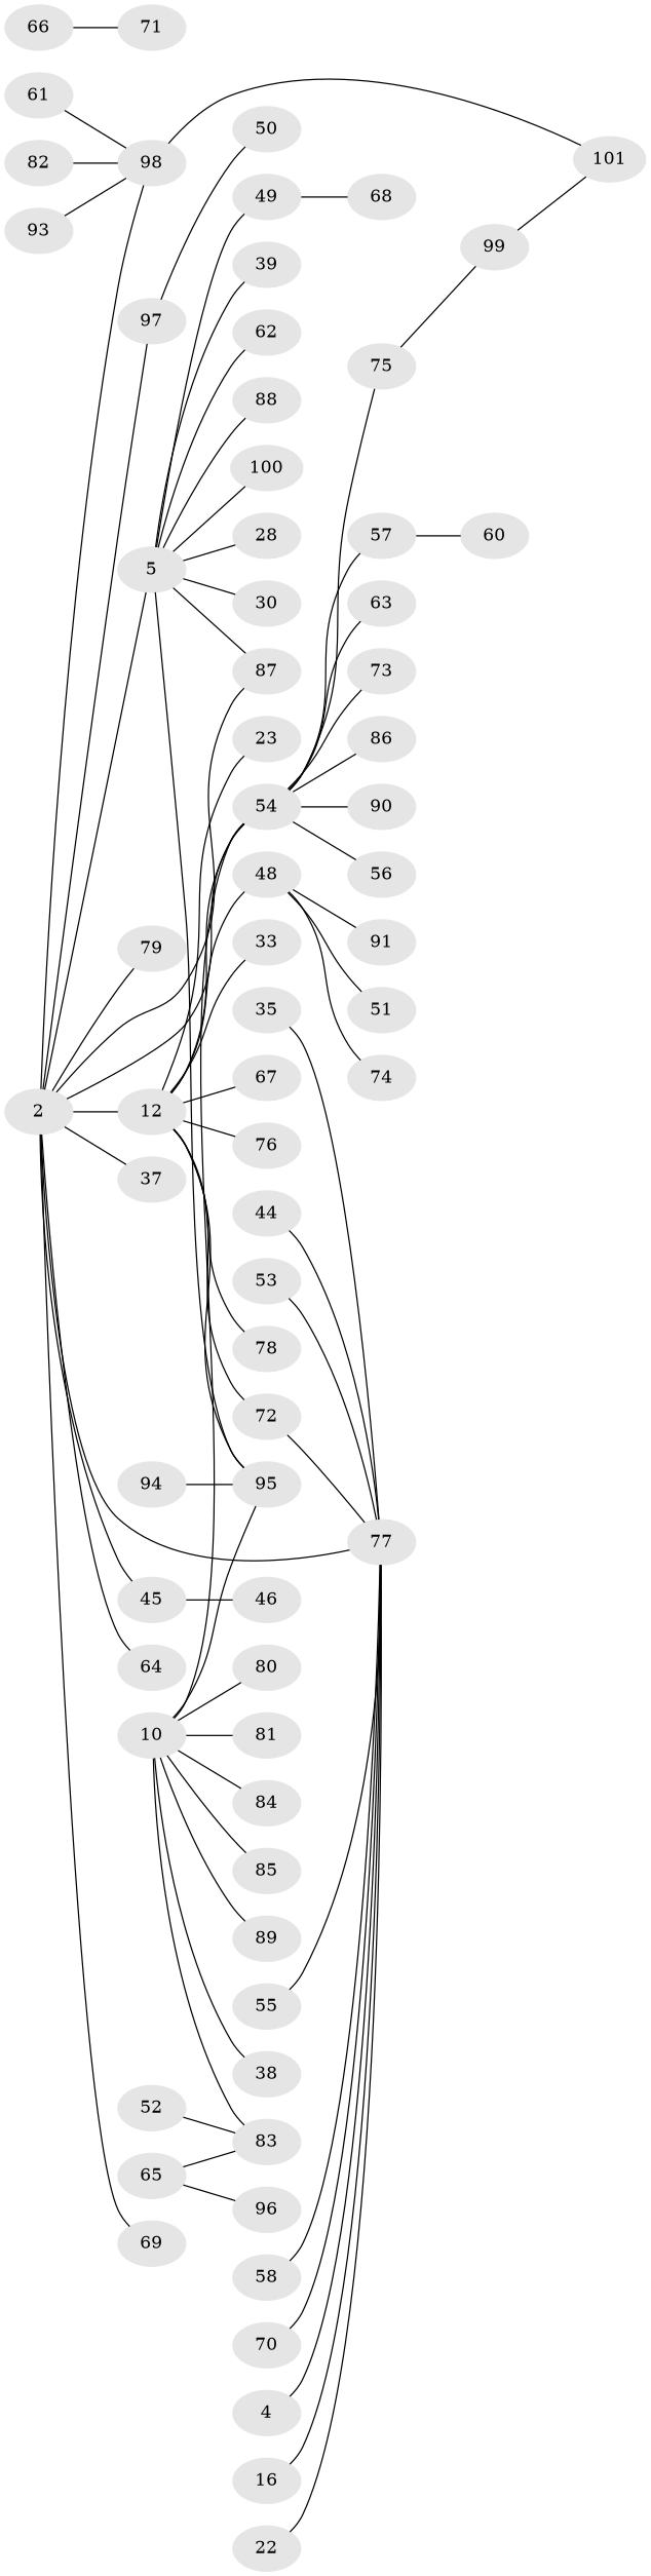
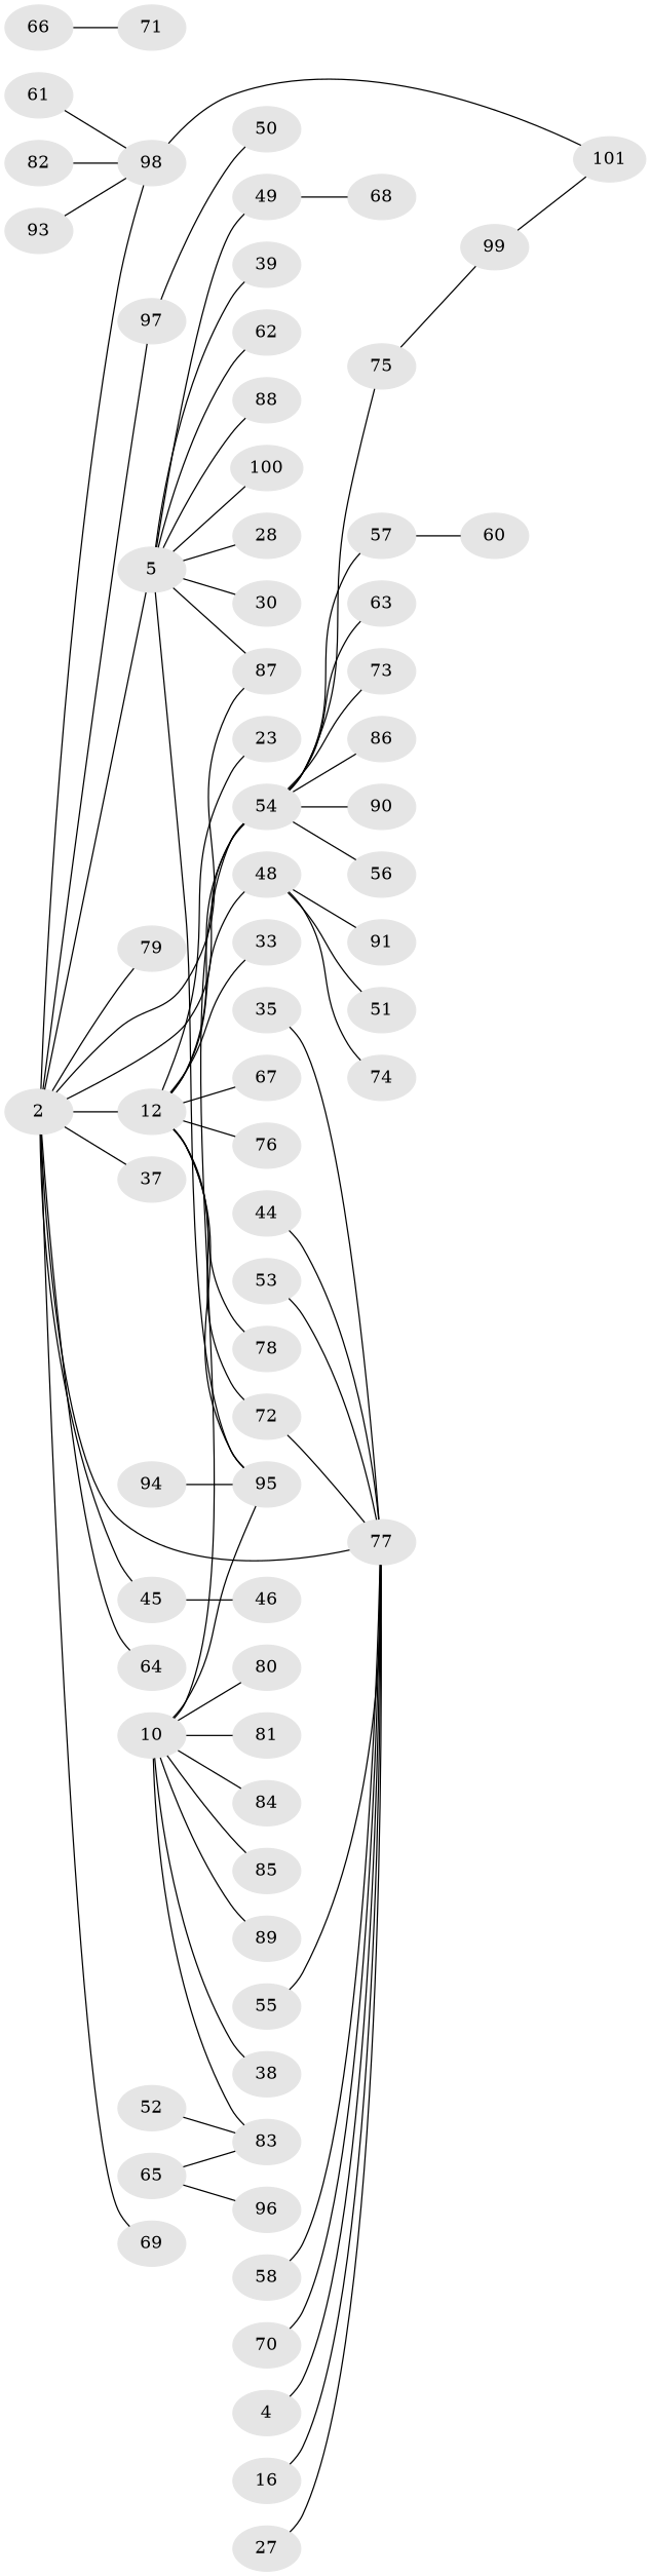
  graph {
    rankdir=LR
    node [color=gray90 style=filled]
    5 [super="+1"]
    28
    30
    39
    49
    62
    87
    88
    95 [super="+47+59+92"]
    100
    2
    12 [super="+6"]
    37
    45
    54 [super="+34+43"]
    64 [super="+18"]
    69
    77 [super="+40+8"]
    79
    97 [super="+13+19"]
    98 [super="+24"]
    23
    33 [super="+31"]
    48
    67
    72
    76
    78
    46
    56
    57
    63
    73
    75
    86
    90 [super="+29"]
    66
    71
    50
    101
    4
    68
    10
    38
    80
    81
    83 [super="+14+42"]
    84
    85
    89 [super="+36"]
    51
    74
    91
    16
-   22
+   22 [label=27]
    35 [super="+32"]
    44 [super="+7"]
    52
    53
    60
    99
    55
    58
    61
    65 [super="+20+41"]
    96
    70
    82
    93
    94
    5 -- 28
    5 -- 30
    5 -- 39
    5 -- 49
    5 -- 62
    5 -- 87
    5 -- 88
    5 -- 95 [weight=2]
    5 -- 100
    49 -- 68
    2 -- 5 [weight=2]
    2 -- 87
    2 -- 12 [weight=2]
    2 -- 37
    2 -- 45
    2 -- 54
    2 -- 64
    2 -- 69
    2 -- 77 [weight=3]
    2 -- 79
    2 -- 97
    2 -- 98
    12 -- 95 [weight=2]
    12 -- 54
    12 -- 23
    12 -- 33
    12 -- 48
    12 -- 67
    12 -- 72
    12 -- 76
    12 -- 78
    45 -- 46
    54 -- 56
    54 -- 57
    54 -- 63
    54 -- 73
    54 -- 75
    54 -- 86
    54 -- 90
    97 -- 50
    98 -- 101
    48 -- 51
    48 -- 74
    48 -- 91
    72 -- 77
    57 -- 60
    75 -- 99
    66 -- 71
    4 -- 77
    10 -- 95 [weight=3]
    10 -- 54 [weight=2]
    10 -- 38
    10 -- 80
    10 -- 81
    10 -- 83
    10 -- 84
    10 -- 85
    10 -- 89
    16 -- 77
    22 -- 77
    35 -- 77
    44 -- 77
    52 -- 83
    53 -- 77
    99 -- 101
    55 -- 77
    58 -- 77
    61 -- 98
    65 -- 83
    65 -- 96
    70 -- 77
    82 -- 98
    93 -- 98
    94 -- 95
  }
